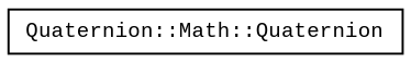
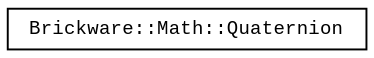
  digraph {
    rankdir=LR
    fontname="Liberation Mono"
-   n1 [color=black fillcolor=white fontname="Liberation Mono" fontsize=10 height=0.2 label="Quaternion::Math::Quaternion" shape=record style=filled width=0.4]
+   n1 [color=black fillcolor=white fontname="Liberation Mono" fontsize=10 height=0.2 label="Brickware::Math::Quaternion" shape=record style=filled width=0.4]
  }
